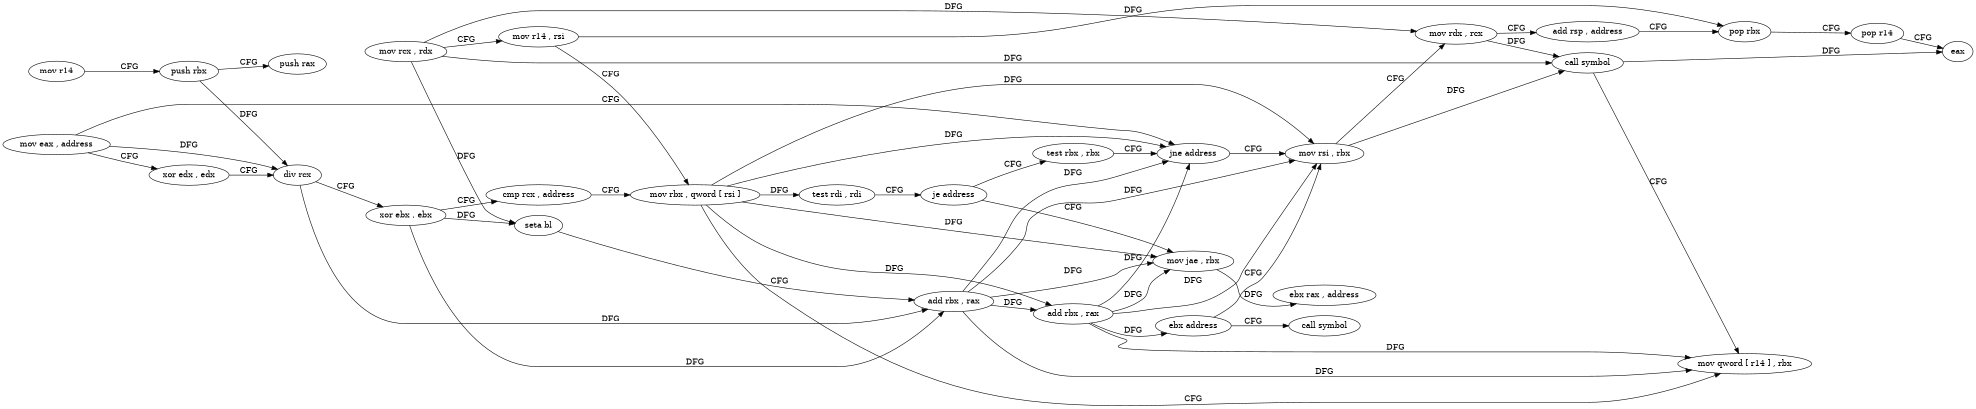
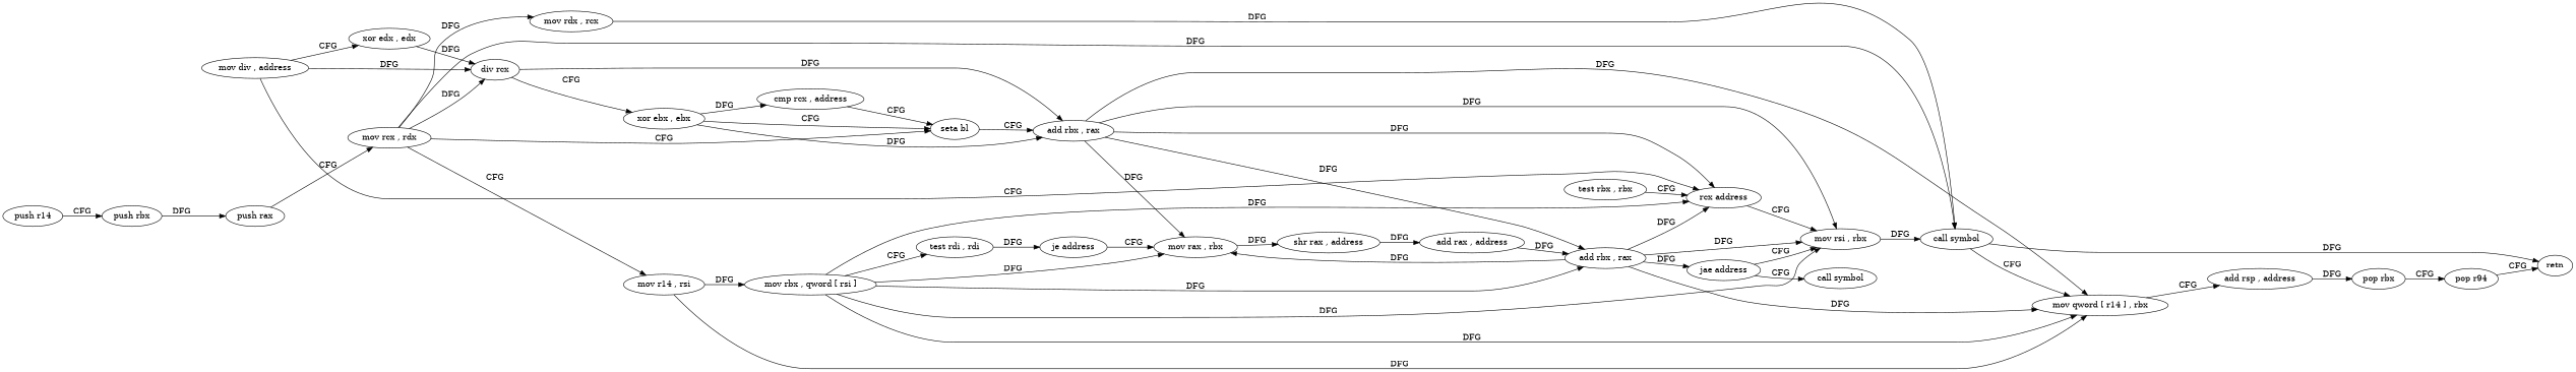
  digraph {
    rankdir=LR
-   n1 [label="mov r14"]
+   n1 [label="push r14"]
    n2 [label="push rbx"]
    n3 [label="push rax"]
    n4 [label="mov rcx , rdx"]
    n5 [label="mov r14 , rsi"]
    n6 [label="mov rdx , rcx"]
    n7 [label="call symbol"]
    n8 [label="div rcx"]
    n9 [label="seta bl"]
    n10 [label="mov rbx , qword [ rsi ]"]
    n11 [label="mov qword [ r14 ] , rbx"]
-   n12 [label=eax]
+   n12 [label=retn]
    n13 [label="xor ebx , ebx"]
    n14 [label="add rbx , rax"]
    n15 [label="test rdi , rdi"]
-   n16 [label="mov jae , rbx"]
-   n17 [label="jne address"]
+   n16 [label="mov rax , rbx"]
+   n17 [label="rcx address"]
    n18 [label="mov rsi , rbx"]
    n19 [label="add rbx , rax"]
    n20 [label="add rsp , address"]
    n21 [label="je address"]
-   n22 [label="ebx rax , address"]
-   n23 [label="ebx address"]
+   n22 [label="shr rax , address"]
+   n23 [label="jae address"]
    n24 [label="test rbx , rbx"]
-   n26 [label="mov eax , address"]
+   n25 [label="add rax , address"]
+   n26 [label="mov div , address"]
    n27 [label="xor edx , edx"]
    n28 [label="call symbol"]
    n29 [label="pop rbx"]
-   n30 [label="pop r14"]
+   n30 [label="pop r94"]
    n31 [label="cmp rcx , address"]
    n1 -> n2 [label=CFG]
-   n2 -> n3 [label=CFG]
+   n2 -> n3 [label=DFG]
+   n3 -> n4 [label=CFG]
    n4 -> n5 [label=CFG]
    n4 -> n6 [label=DFG]
    n4 -> n7 [label=DFG]
-   n2 -> n8 [label=DFG]
-   n4 -> n9 [label=DFG]
-   n5 -> n10 [label=CFG]
-   n5 -> n29 [label=DFG]
+   n4 -> n8 [label=DFG]
+   n4 -> n9 [label=CFG]
+   n5 -> n10 [label=DFG]
+   n5 -> n11 [label=DFG]
    n6 -> n7 [label=DFG]
    n7 -> n11 [label=CFG]
    n7 -> n12 [label=DFG]
    n8 -> n13 [label=CFG]
    n8 -> n14 [label=DFG]
    n9 -> n14 [label=CFG]
-   n10 -> n11 [label=CFG]
-   n10 -> n15 [label=DFG]
+   n10 -> n11 [label=DFG]
+   n10 -> n15 [label=CFG]
    n10 -> n16 [label=DFG]
    n10 -> n17 [label=DFG]
    n10 -> n18 [label=DFG]
    n10 -> n19 [label=DFG]
-   n6 -> n20 [label=CFG]
-   n13 -> n9 [label=DFG]
+   n11 -> n20 [label=CFG]
+   n13 -> n9 [label=CFG]
    n13 -> n14 [label=DFG]
-   n13 -> n31 [label=CFG]
+   n13 -> n31 [label=DFG]
    n14 -> n11 [label=DFG]
    n14 -> n16 [label=DFG]
    n14 -> n17 [label=DFG]
    n14 -> n18 [label=DFG]
    n14 -> n19 [label=DFG]
-   n15 -> n21 [label=CFG]
+   n15 -> n21 [label=DFG]
    n16 -> n22 [label=DFG]
    n17 -> n18 [label=CFG]
-   n18 -> n6 [label=CFG]
    n18 -> n7 [label=DFG]
    n19 -> n11 [label=DFG]
    n19 -> n16 [label=DFG]
    n19 -> n17 [label=DFG]
    n19 -> n18 [label=DFG]
    n19 -> n23 [label=DFG]
-   n20 -> n29 [label=CFG]
+   n20 -> n29 [label=DFG]
    n21 -> n16 [label=CFG]
-   n21 -> n24 [label=CFG]
+   n22 -> n25 [label=DFG]
    n23 -> n18 [label=CFG]
    n23 -> n28 [label=CFG]
    n24 -> n17 [label=CFG]
+   n25 -> n19 [label=DFG]
    n26 -> n8 [label=DFG]
    n26 -> n17 [label=CFG]
    n26 -> n27 [label=CFG]
-   n27 -> n8 [label=CFG]
+   n27 -> n8 [label=DFG]
    n29 -> n30 [label=CFG]
    n30 -> n12 [label=CFG]
-   n31 -> n10 [label=CFG]
+   n31 -> n9 [label=CFG]
  }
